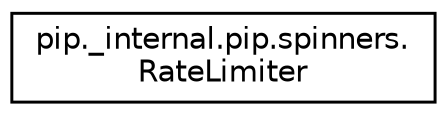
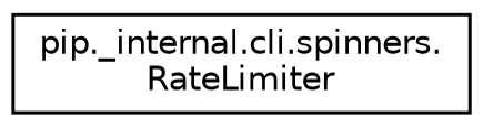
  digraph {
    rankdir=LR
-   n1 [color=black fillcolor=white fontname=Helvetica fontsize=10 height=0.2 label="pip._internal.pip.spinners.\lRateLimiter" shape=record style=filled width=0.4]
+   n1 [color=black fillcolor=white fontname=Helvetica fontsize=10 height=0.2 label="pip._internal.cli.spinners.\lRateLimiter" shape=record style=filled width=0.4]
  }
